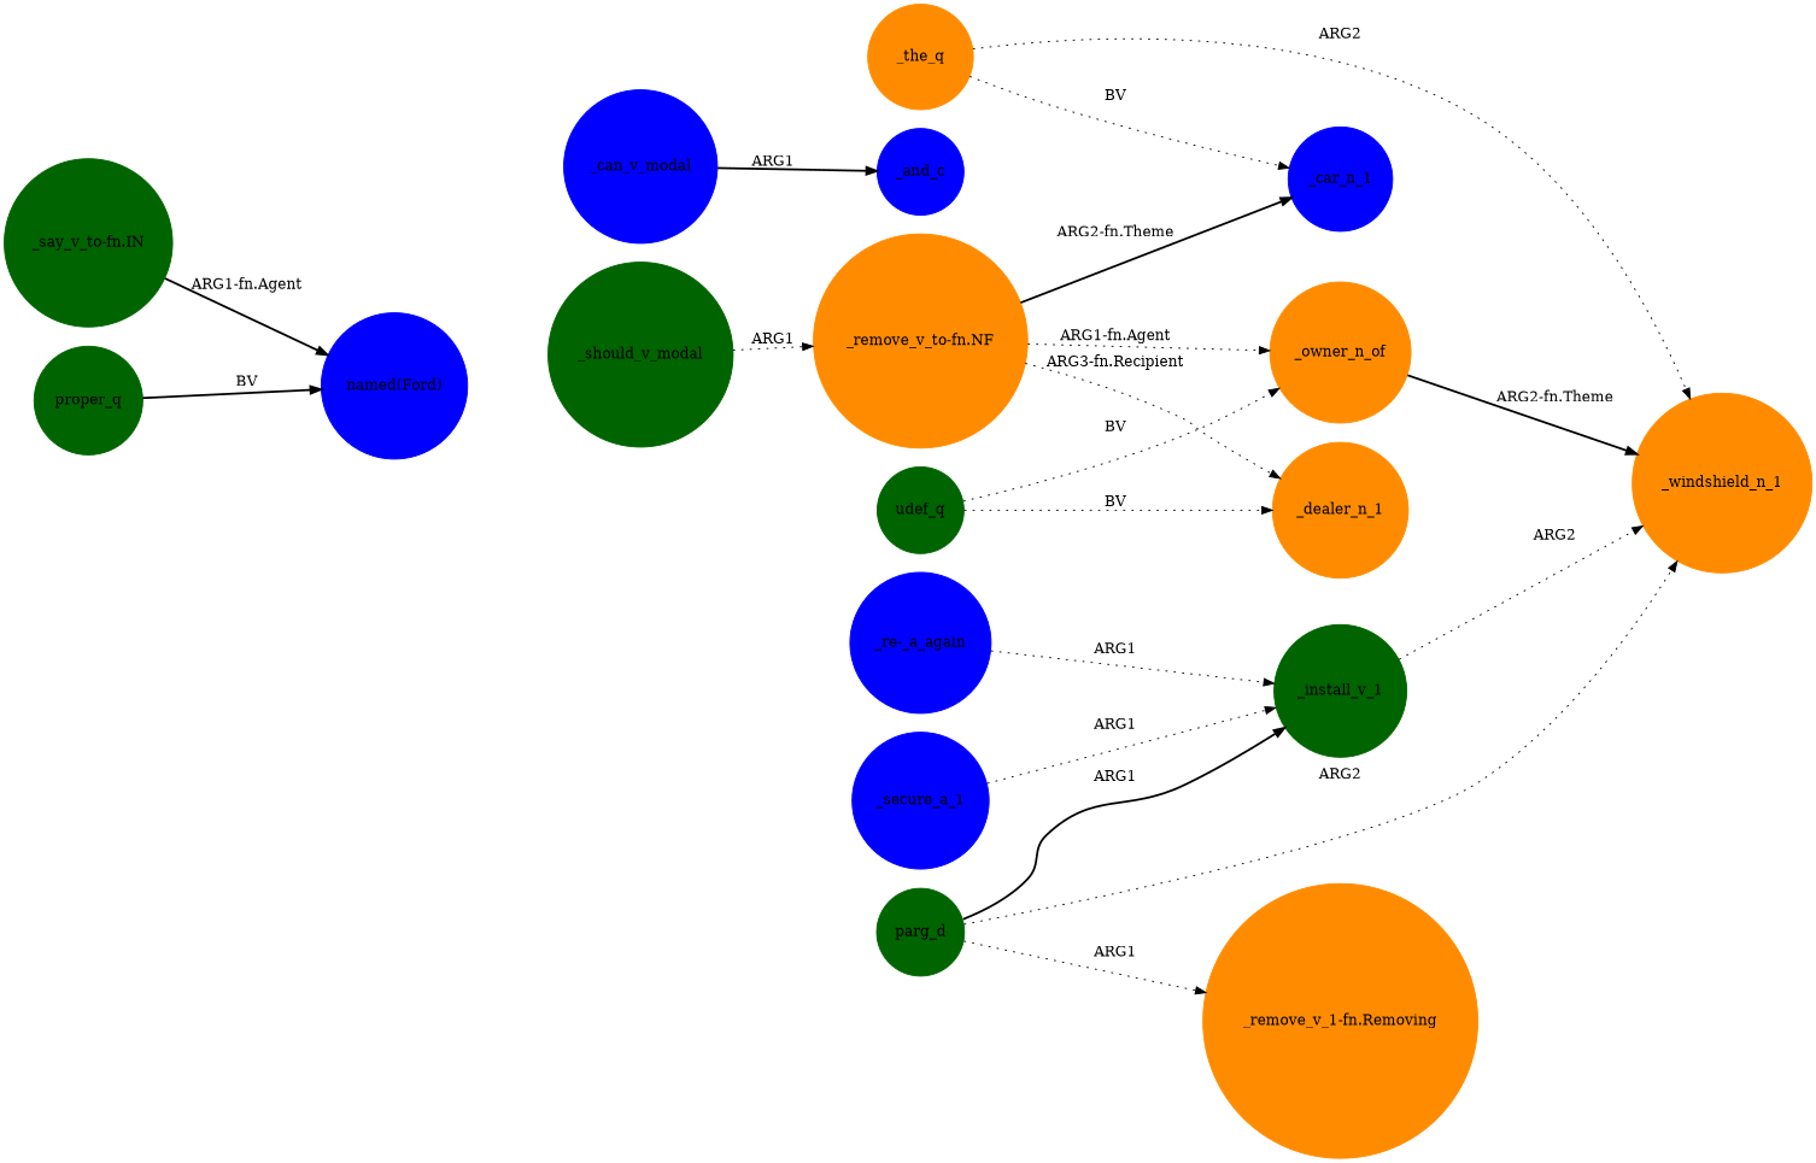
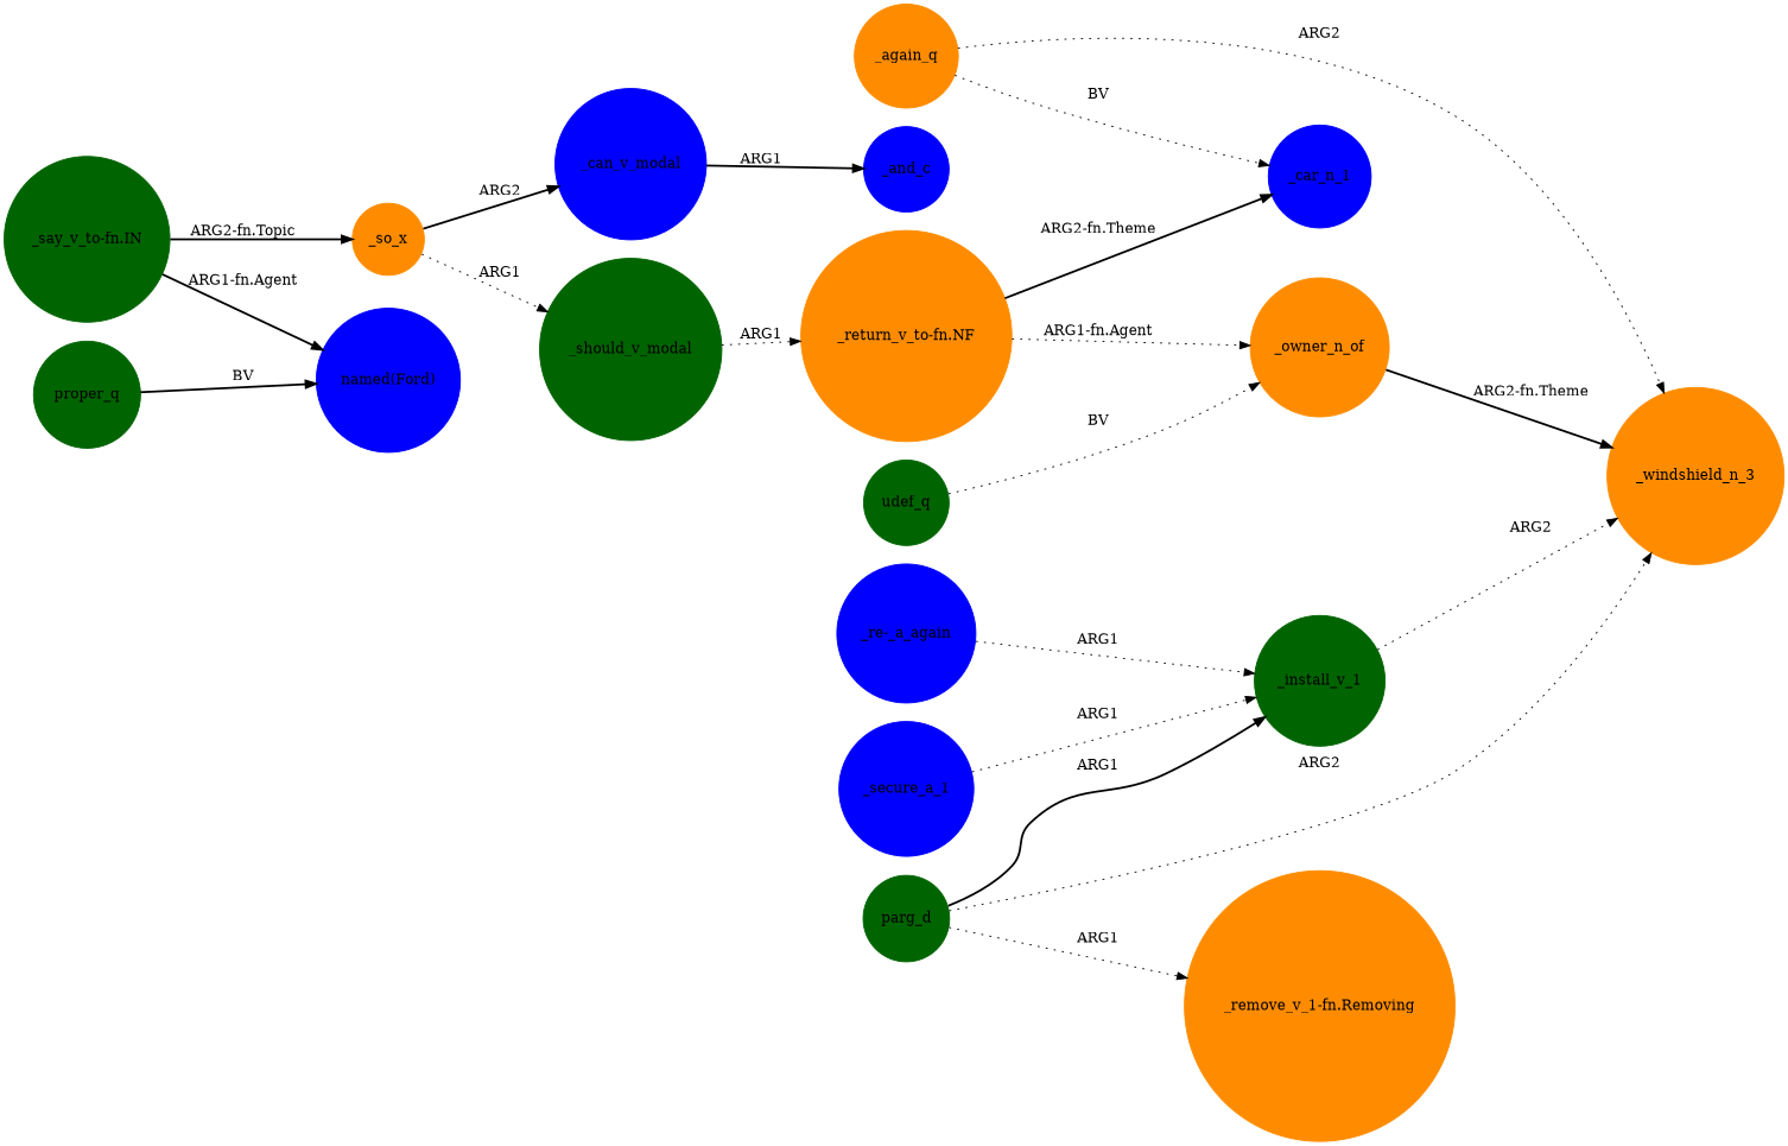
  digraph {
    rankdir=LR
    node [color=darkorange shape=circle style=filled]
    edge [style=dotted]
    "_say_v_to-fn.IN" [color=darkgreen]
    "named(Ford)" [color=blue]
+   _so_x
    _should_v_modal [color=darkgreen]
    _can_v_modal [color=blue]
    _secure_a_1 [color=blue]
    _install_v_1 [color=darkgreen]
-   _windshield_n_1
+   _windshield_n_1 [label=_windshield_n_3]
    parg_d [color=darkgreen]
    "_remove_v_1-fn.Removing"
    "_re-_a_again" [color=blue]
-   _the_q
+   _the_q [label=_again_q]
    _car_n_1 [color=blue]
-   "_return_v_to-fn.NF" [label="_remove_v_to-fn.NF"]
+   "_return_v_to-fn.NF"
    _and_c [color=blue]
    _owner_n_of
-   _dealer_n_1
    proper_q [color=darkgreen]
    udef_q [color=darkgreen]
    "_say_v_to-fn.IN" -> "named(Ford)" [label="ARG1-fn.Agent" style=bold]
+   "_say_v_to-fn.IN" -> _so_x [label="ARG2-fn.Topic" style=bold]
+   _so_x -> _should_v_modal [label=ARG1]
+   _so_x -> _can_v_modal [label=ARG2 style=bold]
    _should_v_modal -> "_return_v_to-fn.NF" [label=ARG1]
    _can_v_modal -> _and_c [label=ARG1 style=bold]
    _secure_a_1 -> _install_v_1 [label=ARG1]
    _install_v_1 -> _windshield_n_1 [label=ARG2]
    parg_d -> _install_v_1 [label=ARG1 style=bold]
    parg_d -> _windshield_n_1 [label=ARG2]
    parg_d -> "_remove_v_1-fn.Removing" [label=ARG1]
    "_re-_a_again" -> _install_v_1 [label=ARG1]
    _the_q -> _windshield_n_1 [label=ARG2]
    _the_q -> _car_n_1 [label=BV]
    "_return_v_to-fn.NF" -> _car_n_1 [label="ARG2-fn.Theme" style=bold]
    "_return_v_to-fn.NF" -> _owner_n_of [label="ARG1-fn.Agent"]
-   "_return_v_to-fn.NF" -> _dealer_n_1 [label="ARG3-fn.Recipient"]
    _owner_n_of -> _windshield_n_1 [label="ARG2-fn.Theme" style=bold]
    proper_q -> "named(Ford)" [label=BV style=bold]
    udef_q -> _owner_n_of [label=BV]
-   udef_q -> _dealer_n_1 [label=BV]
  }
